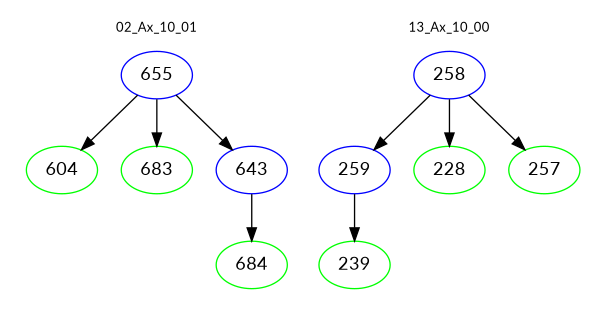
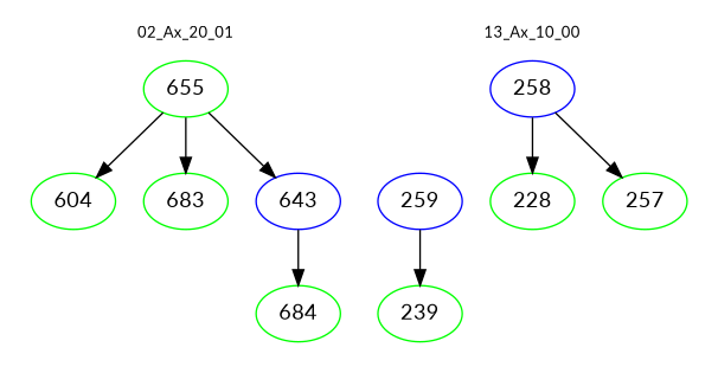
  digraph {
    fontname=Lato
    node [color=green fontname=Lato]
    edge [color=black fontname=Lato]
-   n1 [color=blue label=655]
+   n1 [label=655]
    n2 [label=604]
    n3 [label=683]
    n4 [color=blue label=643]
    n5 [label=684]
    n6 [color=blue label=258]
    n7 [color=blue label=259]
    n8 [label=228]
    n9 [label=257]
    n10 [label=239]
    subgraph cluster_1 {
      color=white
      fontsize=10
-     label="02_Ax_10_01"
+     label="02_Ax_20_01"
      n1
      n2
      n3
      n4
      n5
    }
    subgraph cluster_2 {
      color=white
      fontsize=10
      label="13_Ax_10_00"
      n6
      n7
      n8
      n9
      n10
    }
    n1 -> n2
    n1 -> n3
    n1 -> n4
    n4 -> n5
-   n6 -> n7
    n6 -> n8
    n6 -> n9
    n7 -> n10
  }
